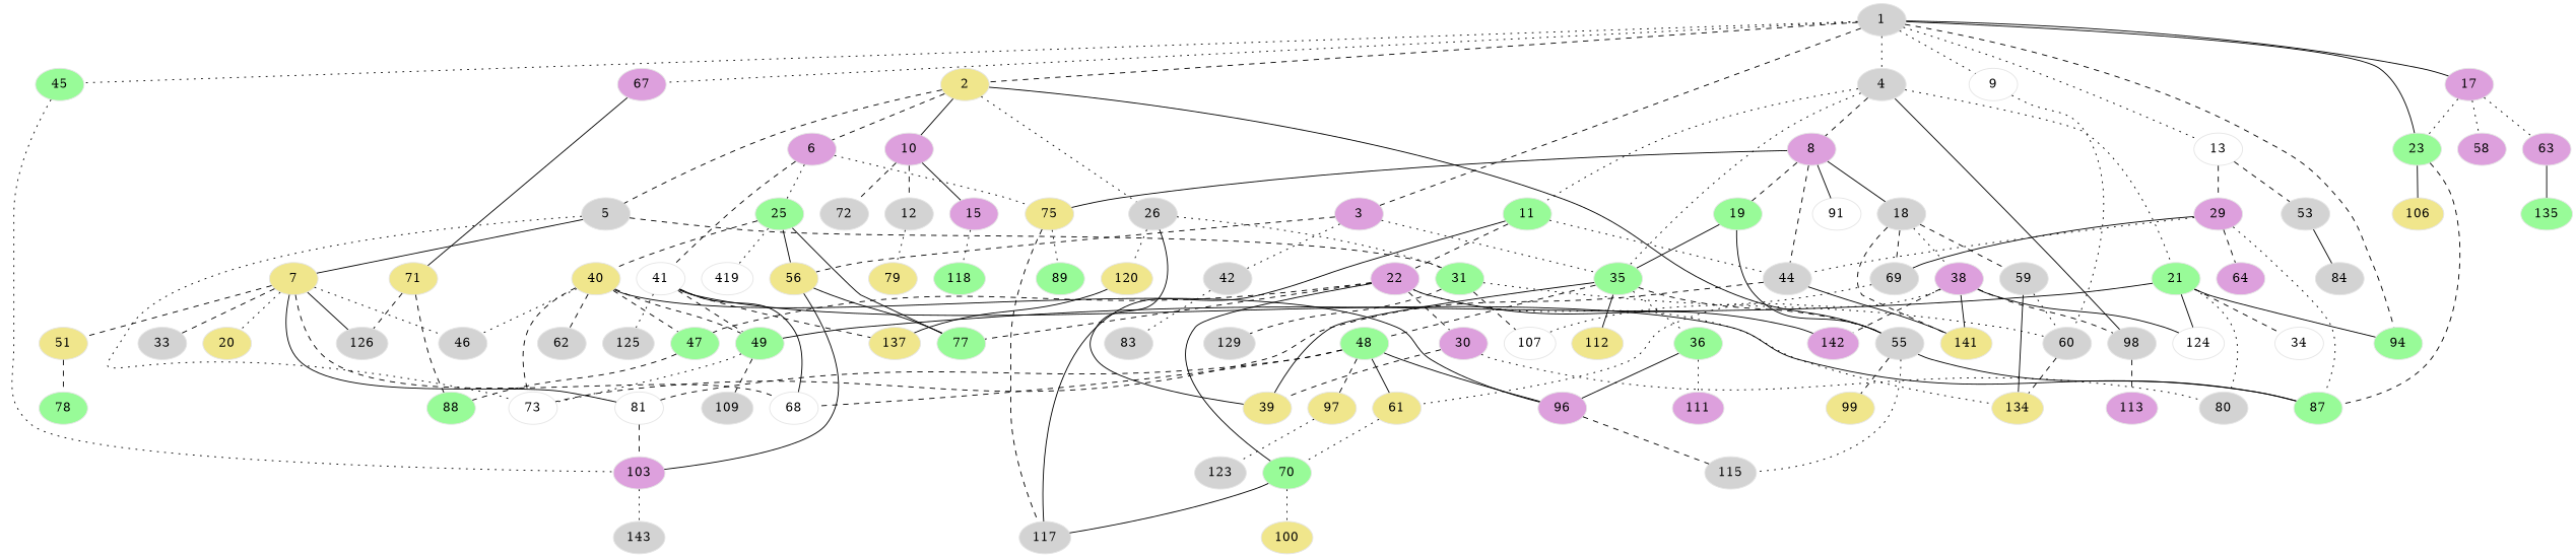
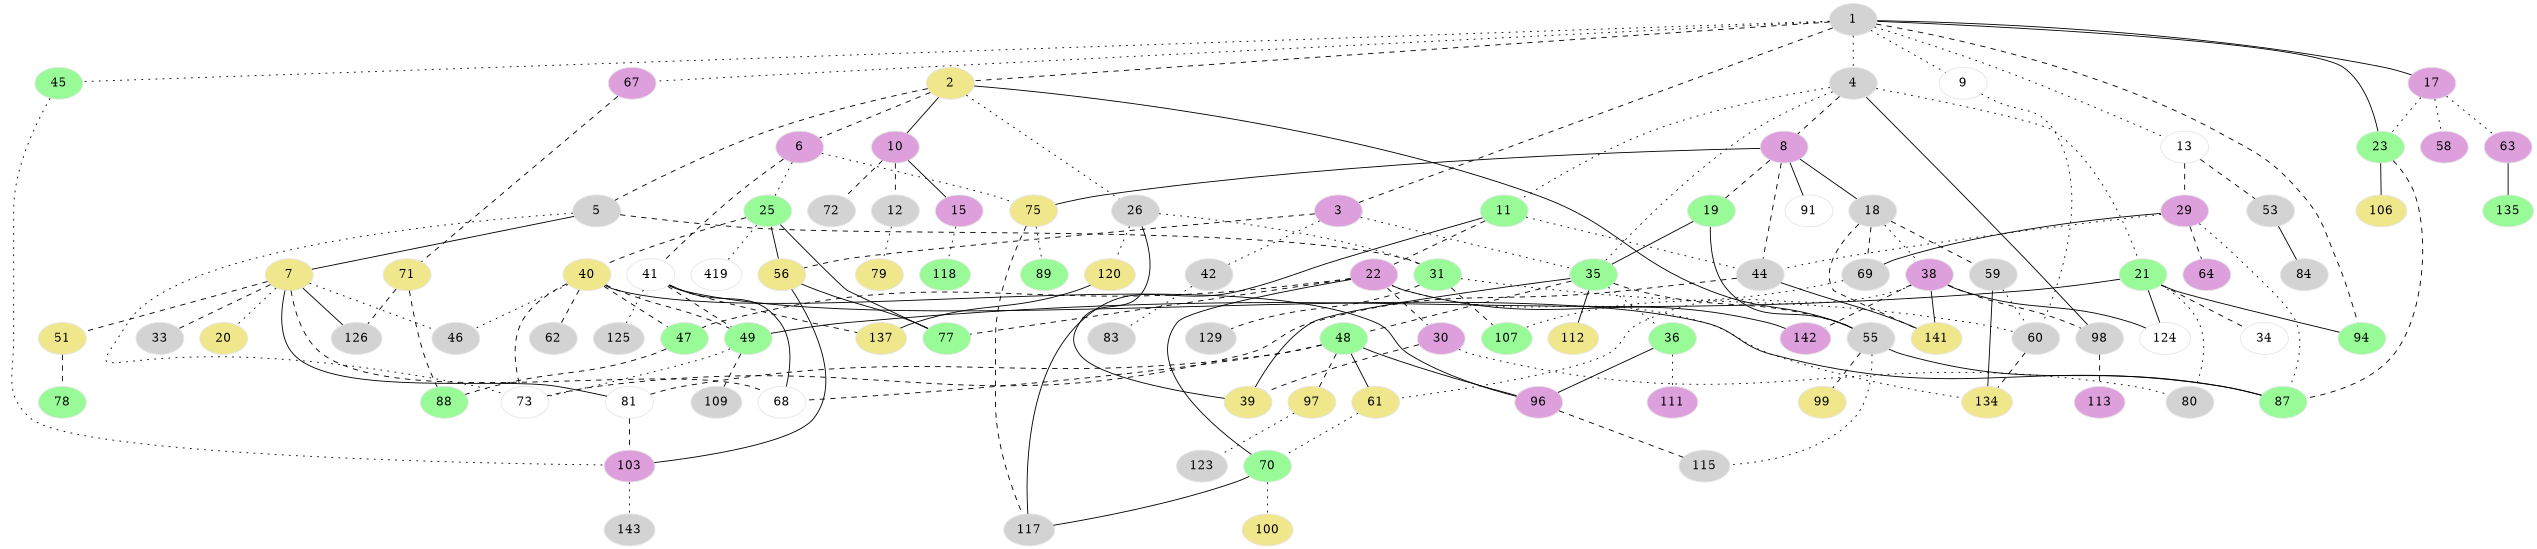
  graph {
    node [color=gray90 fillcolor=lightgrey style=filled]
    edge [style=dashed]
    1 [super="+16"]
    2 [fillcolor=khaki]
    3 [fillcolor=plum]
    4 [super="+54"]
    9 [fillcolor=white]
    13 [fillcolor=white]
    17 [fillcolor=plum super="+66"]
    23 [fillcolor=palegreen super="+65"]
    45 [fillcolor=palegreen]
    67 [fillcolor=plum]
    94 [fillcolor=palegreen]
    5 [super="+37"]
    6 [fillcolor=plum]
    10 [fillcolor=plum super="+27"]
    26 [super="+32"]
    55 [super="+57"]
    35 [fillcolor=palegreen super="+86"]
    42
    56 [fillcolor=khaki super="+131"]
    8 [fillcolor=plum super="+28"]
    11 [fillcolor=palegreen]
    21 [fillcolor=palegreen super="+90"]
    98
    60
    29 [fillcolor=plum super="+52"]
    53
    58 [fillcolor=plum]
    63 [fillcolor=plum super="+104"]
    87 [fillcolor=palegreen super="+133"]
    106 [fillcolor=khaki]
    103 [fillcolor=plum super="+130"]
    71 [fillcolor=khaki super="+128"]
    7 [fillcolor=khaki super="+14"]
    31 [fillcolor=palegreen super="+50"]
    73 [fillcolor=white super="+132"]
    25 [fillcolor=palegreen super="+85"]
    41 [fillcolor=white super="+74"]
    75 [fillcolor=khaki]
    12 [super="+82"]
    15 [fillcolor=plum]
    72
    39 [fillcolor=khaki]
    120 [fillcolor=khaki]
    99 [fillcolor=khaki]
    115
    36 [fillcolor=palegreen super="+139"]
    48 [fillcolor=palegreen super="+76"]
    112 [fillcolor=khaki]
    83
    77 [fillcolor=palegreen super="+114"]
    18 [super="+101"]
    19 [fillcolor=palegreen super="+24"]
    44 [super="+102"]
    91 [fillcolor=white]
    22 [fillcolor=plum super="+110"]
    117 [super="+127"]
    34 [fillcolor=white]
    n58 [fillcolor=palegreen label=49 super="+93"]
    80 [super="+138"]
    124 [fillcolor=white]
    113 [fillcolor=plum]
    20 [fillcolor=khaki]
    33
    46
    51 [fillcolor=khaki]
    68 [fillcolor=white super="+116"]
    81 [fillcolor=white]
    126
-   107 [fillcolor=white super="+136"]
+   107 [fillcolor=palegreen super="+136"]
    129
    40 [fillcolor=khaki super="+121"]
    n72 [fillcolor=white label=419]
    125
    137 [fillcolor=khaki]
    89 [fillcolor=palegreen]
    78 [fillcolor=palegreen]
    38 [fillcolor=plum super="+140"]
    59
    69 [super="+105"]
    141 [fillcolor=khaki]
    134 [fillcolor=khaki]
    79 [fillcolor=khaki]
    118 [fillcolor=palegreen]
    30 [fillcolor=plum]
    47 [fillcolor=palegreen super="+49"]
    70 [fillcolor=palegreen super="+108"]
    142 [fillcolor=plum]
    64 [fillcolor=plum]
    84
    135 [fillcolor=palegreen]
    61 [fillcolor=khaki]
    109
    88 [fillcolor=palegreen super="+95"]
    100 [fillcolor=khaki]
    96 [fillcolor=plum super="+122"]
    62
    111 [fillcolor=plum]
    97 [fillcolor=khaki]
    143
    123
    1 -- 2
    1 -- 3
    1 -- 4 [style=dotted weight=2]
    1 -- 9 [style=dotted]
    1 -- 13 [style=dotted]
    1 -- 17 [style=solid]
    1 -- 23 [style=solid]
    1 -- 45 [style=dotted]
    1 -- 67 [style=dotted]
    1 -- 94
    2 -- 5
    2 -- 6
    2 -- 10 [style=solid]
    2 -- 26 [style=dotted]
    2 -- 55 [style=solid]
    3 -- 35 [style=dotted]
    3 -- 42 [style=dotted]
    3 -- 56
    4 -- 35 [style=dotted]
    4 -- 8
    4 -- 11 [style=dotted]
    4 -- 21 [style=dotted]
    4 -- 98 [style=solid]
    9 -- 60 [style=dotted]
    13 -- 29
    13 -- 53
    17 -- 23 [style=dotted]
    17 -- 58 [style=dotted]
    17 -- 63 [style=dotted]
    23 -- 87
    23 -- 106 [style=solid]
    45 -- 103 [style=dotted]
-   67 -- 71 [style=solid]
+   67 -- 71
    5 -- 7 [style=solid]
    5 -- 31
    5 -- 73 [style=dotted]
    6 -- 25 [style=dotted]
    6 -- 41
    6 -- 75 [style=dotted]
    10 -- 12 [weight=2]
    10 -- 15 [style=solid]
    10 -- 72
    26 -- 31 [style=dotted]
    26 -- 39 [style=solid]
    26 -- 120 [style=dotted]
    55 -- 87 [style=solid]
    55 -- 99
    55 -- 115 [style=dotted]
    35 -- 55
    35 -- 39 [style=solid]
    35 -- 36 [style=dotted]
    35 -- 48
    35 -- 112 [style=solid]
    42 -- 83 [style=dotted]
    56 -- 103 [style=solid]
    56 -- 77 [style=solid]
    8 -- 75 [style=solid]
    8 -- 18 [style=solid]
    8 -- 19
    8 -- 44
    8 -- 91 [style=solid]
    11 -- 44 [style=dotted]
    11 -- 22
    11 -- 117 [style=solid]
    21 -- 94 [style=solid]
    21 -- 34
    21 -- n58 [style=solid]
    21 -- 80 [style=dotted]
    21 -- 124 [style=solid]
    98 -- 113
    60 -- 134
    29 -- 87 [style=dotted]
    29 -- 44 [style=dotted]
    29 -- 69 [style=solid]
    29 -- 64
    53 -- 84 [style=solid]
    63 -- 135 [style=solid]
    103 -- 143 [style=dotted]
    71 -- 126
    71 -- 88
    7 -- 20 [style=dotted]
    7 -- 33
    7 -- 46 [style=dotted]
    7 -- 51
    7 -- 68
    7 -- 81 [style=solid]
    7 -- 126 [style=solid]
    31 -- 60 [style=dotted]
    31 -- 107
    31 -- 129
    25 -- 56 [style=solid]
    25 -- 77 [style=solid]
    25 -- 40
    25 -- n72 [style=dotted]
    41 -- 87 [style=solid]
    41 -- n58
    41 -- 68 [style=solid]
    41 -- 125 [style=dotted]
    41 -- 137
    75 -- 117
    75 -- 89 [style=dotted]
    12 -- 79 [style=dotted]
    15 -- 118 [style=dotted]
    120 -- 137 [style=solid]
    36 -- 96 [style=solid]
    36 -- 111 [style=dotted]
    48 -- 68
    48 -- 81
    48 -- 61 [style=solid]
    48 -- 96 [style=solid]
    48 -- 97
    18 -- 38 [style=dotted]
    18 -- 59
    18 -- 69
    18 -- 141
    19 -- 55 [style=solid]
    19 -- 35 [style=solid]
    44 -- 73
    44 -- 141 [style=solid]
    22 -- 77
    22 -- 134 [style=dotted]
    22 -- 30
    22 -- 47
    22 -- 70 [style=solid]
    22 -- 142 [style=solid]
    n58 -- 73 [style=dotted]
    n58 -- 109
    51 -- 78
    81 -- 103
    40 -- 73
    40 -- n58
    40 -- 46 [style=dotted]
    40 -- 47
    40 -- 96 [style=solid]
    40 -- 62
    38 -- 98
    38 -- 124 [style=solid]
    38 -- 141 [style=solid]
    38 -- 142
    38 -- 61 [style=dotted]
    59 -- 60 [style=dotted]
    59 -- 134 [style=solid]
    69 -- 107 [style=dotted]
    30 -- 39
    30 -- 80 [style=dotted]
    47 -- 88
    70 -- 117 [style=solid]
    70 -- 100 [style=dotted]
    61 -- 70 [style=dotted]
    96 -- 115
    97 -- 123 [style=dotted]
  }
